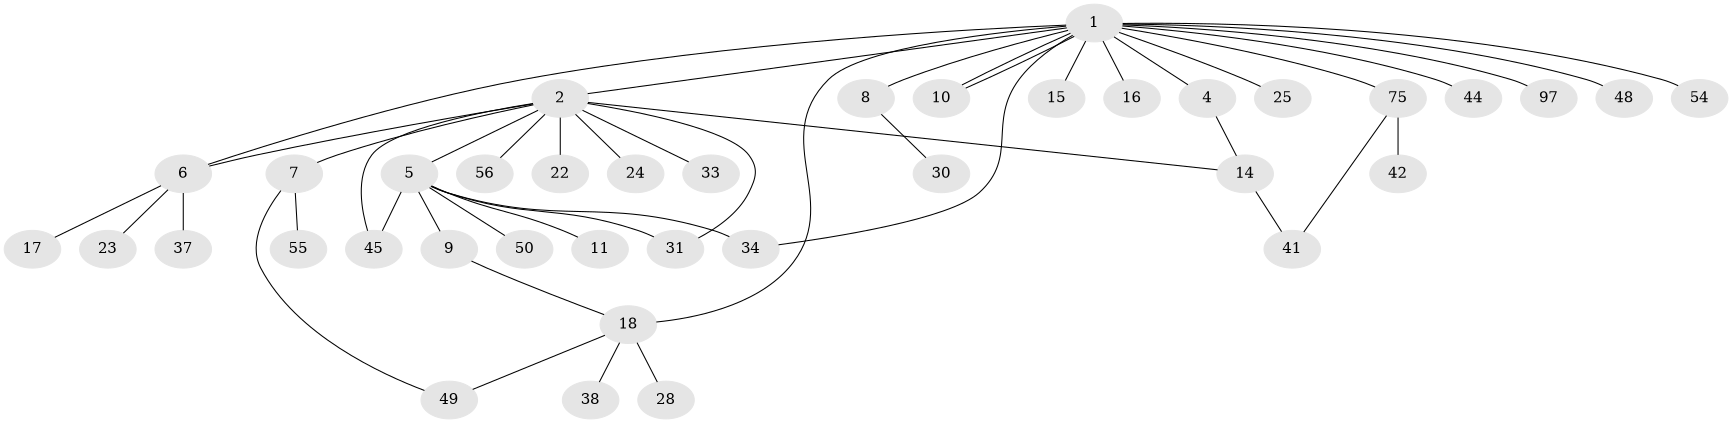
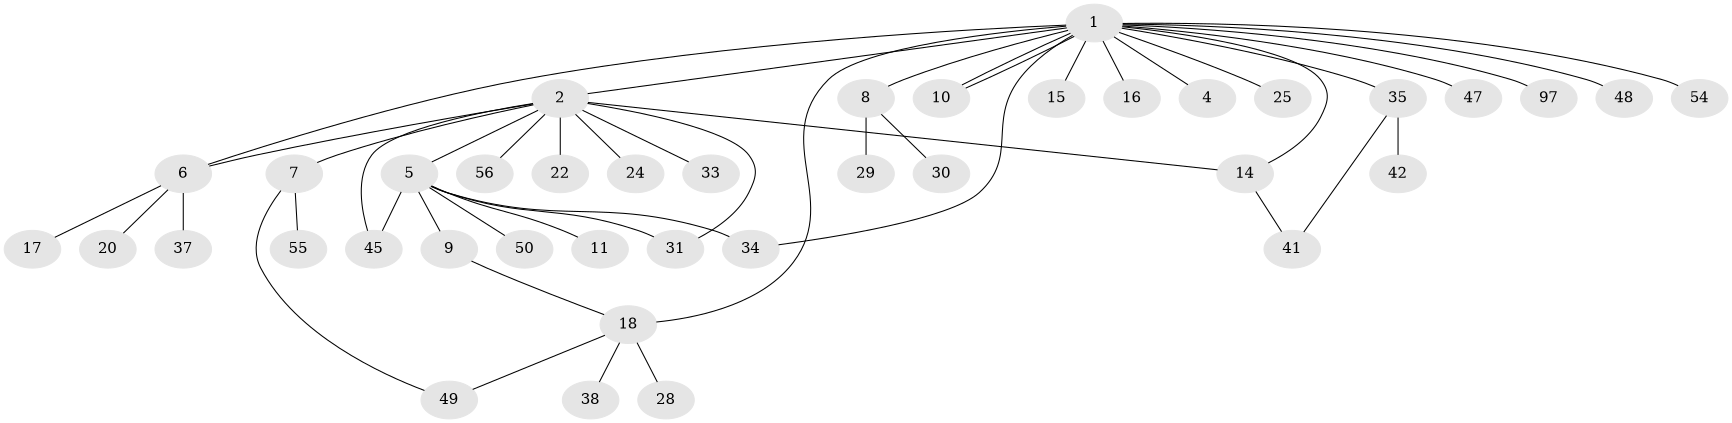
  graph {
    node [color=gray90 style=filled]
    1 [super="+13"]
    2 [super="+53"]
    4
    6 [super="+12"]
    8 [super="+32"]
    10
    14 [super="+40"]
    15
    16 [super="+21"]
    18 [super="+19"]
    25
    34
-   35 [label=75]
-   44 [super="+57"]
+   35
+   44 [super="+57" label=47]
    n15 [label=97]
    48
    54
    5 [super="+26"]
    7 [super="+23"]
    22
    24
    31 [super="+46"]
    33
    45 [super="+51"]
    56
    17
-   20 [super="+36" label=23]
+   20 [super="+36"]
    37
+   29
    30 [super="+52"]
    41 [super="+43"]
    49
    28
    38
    42
    9 [super="+27"]
    11
    50
    55
    1 -- 2
    1 -- 4
    1 -- 6
    1 -- 8
    1 -- 10
    1 -- 10
-   4 -- 14
+   1 -- 14
    1 -- 15
    1 -- 16
    1 -- 18 [weight=2]
    1 -- 25
    1 -- 34
    1 -- 35
    1 -- 44
    1 -- n15
    1 -- 48
    1 -- 54
    2 -- 6
    2 -- 14
    2 -- 5
    2 -- 7
    2 -- 22
    2 -- 24
    2 -- 31
    2 -- 33
    2 -- 45
    2 -- 56
    6 -- 17
    6 -- 20
    6 -- 37
+   8 -- 29
    8 -- 30
    14 -- 41
    18 -- 49
    18 -- 28
    18 -- 38
    35 -- 41
    35 -- 42
    5 -- 34
    5 -- 31
    5 -- 45
    5 -- 9
    5 -- 11
    5 -- 50
    7 -- 49
    7 -- 55
    9 -- 18
  }
